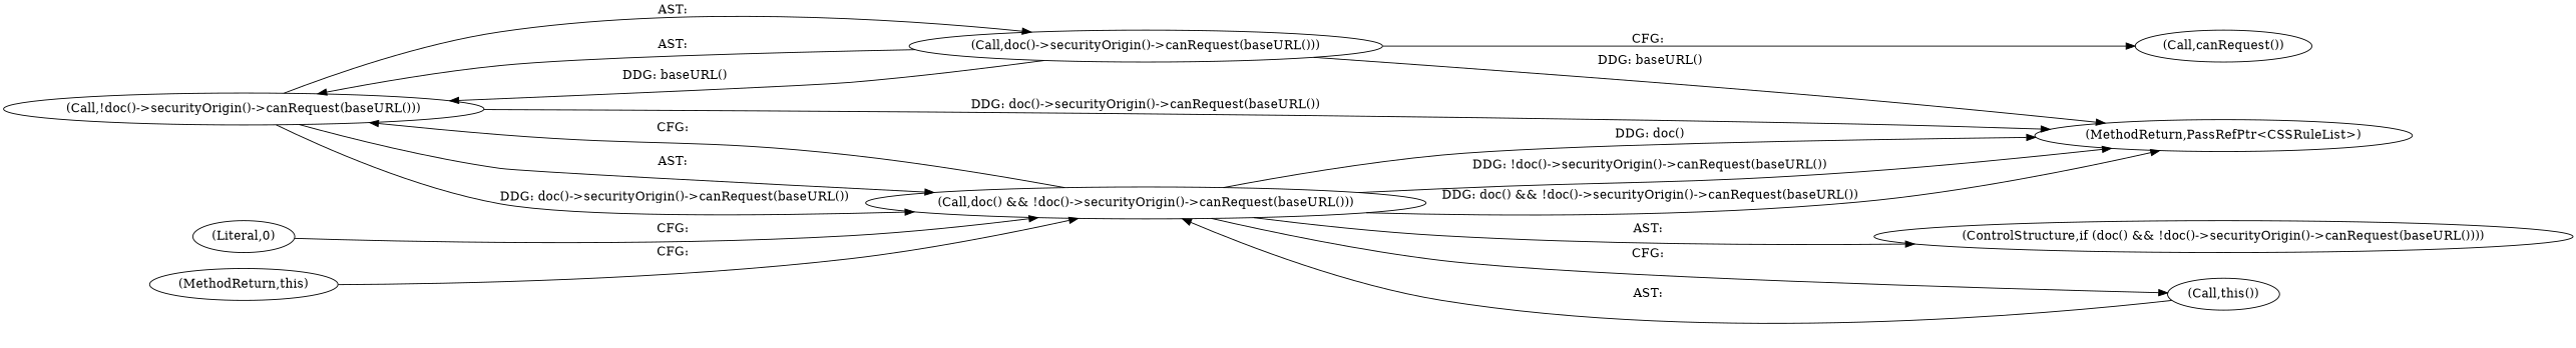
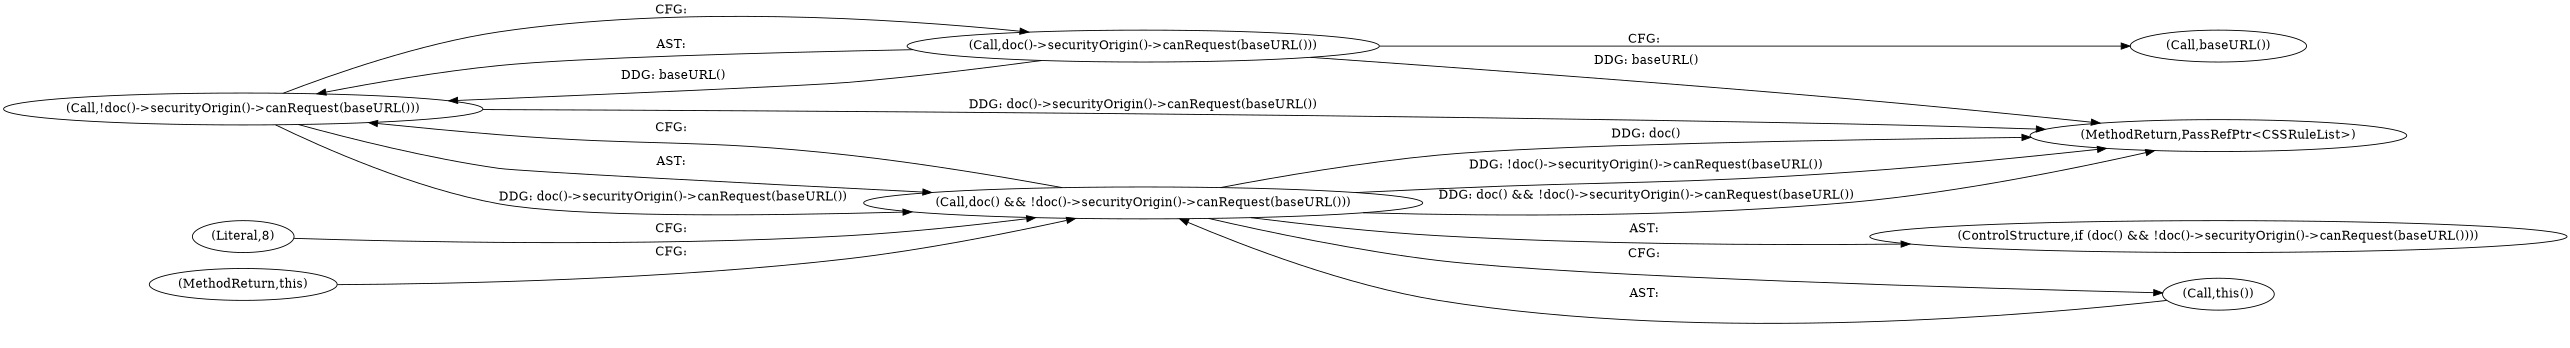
  digraph {
    rankdir=LR
    n1 [label="(Call,!doc()->securityOrigin()->canRequest(baseURL()))"]
    n2 [label="(Call,doc()->securityOrigin()->canRequest(baseURL()))"]
    n3 [label="(Call,doc() && !doc()->securityOrigin()->canRequest(baseURL()))"]
    n4 [label="(MethodReturn,PassRefPtr<CSSRuleList>)"]
-   n5 [label="(Call,canRequest())"]
+   n5 [label="(Call,baseURL())"]
    n6 [label="(ControlStructure,if (doc() && !doc()->securityOrigin()->canRequest(baseURL())))"]
    n7 [label="(Call,this())"]
-   n8 [label="(Literal,0)"]
+   n8 [label="(Literal,8)"]
    n9 [label="(MethodReturn,this)"]
-   n1 -> n2 [label="AST: "]
+   n1 -> n2 [label="CFG: "]
    n1 -> n3 [label="AST: "]
    n1 -> n3 [label="DDG: doc()->securityOrigin()->canRequest(baseURL())"]
    n1 -> n4 [label="DDG: doc()->securityOrigin()->canRequest(baseURL())"]
    n2 -> n1 [label="AST: "]
    n2 -> n1 [label="DDG: baseURL()"]
    n2 -> n4 [label="DDG: baseURL()"]
    n2 -> n5 [label="CFG: "]
    n3 -> n1 [label="CFG: "]
    n3 -> n4 [label="DDG: doc() && !doc()->securityOrigin()->canRequest(baseURL())"]
    n3 -> n4 [label="DDG: doc()"]
    n3 -> n4 [label="DDG: !doc()->securityOrigin()->canRequest(baseURL())"]
    n3 -> n6 [label="AST: "]
    n3 -> n7 [label="CFG: "]
    n7 -> n3 [label="AST: "]
    n8 -> n3 [label="CFG: "]
    n9 -> n3 [label="CFG: "]
  }
